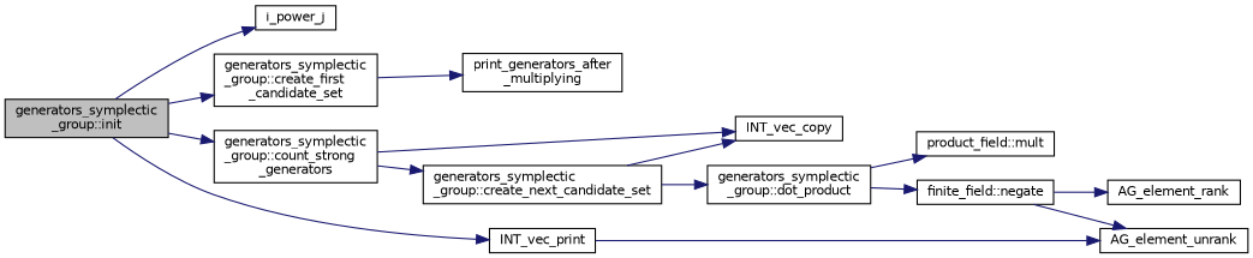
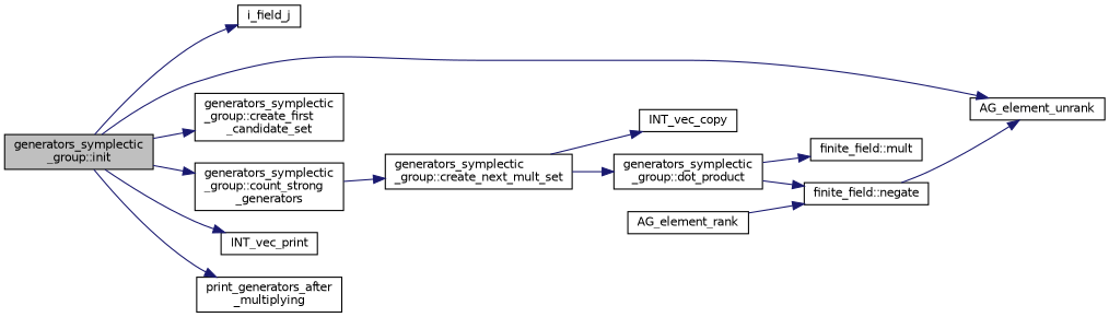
  digraph {
    rankdir=LR
    node [color=black fillcolor=white fontname=Helvetica fontsize=10 shape=record style=filled]
    edge [color=midnightblue fontname=Helvetica fontsize=10 labelfontname=Helvetica labelfontsize=10 style=solid]
    n1 [fillcolor=grey75 fontcolor=black height=0.2 label="generators_symplectic\l_group::init" width=0.4]
-   n2 [height=0.2 label=i_power_j width=0.4]
+   n2 [height=0.2 label=i_field_j width=0.4]
    n3 [height=0.2 label=AG_element_unrank width=0.4]
    n4 [height=0.2 label="generators_symplectic\l_group::create_first\l_candidate_set" width=0.4]
    n5 [height=0.2 label="generators_symplectic\l_group::count_strong\l_generators" width=0.4]
    n6 [height=0.2 label=INT_vec_print width=0.4]
    n7 [height=0.2 label="print_generators_after\l_multiplying" width=0.4]
    n8 [height=0.2 label=INT_vec_copy width=0.4]
-   n9 [height=0.2 label="generators_symplectic\l_group::create_next_candidate_set" width=0.4]
+   n9 [height=0.2 label="generators_symplectic\l_group::create_next_mult_set" width=0.4]
    n10 [height=0.2 label="generators_symplectic\l_group::dot_product" width=0.4]
-   n11 [height=0.2 label="product_field::mult" width=0.4]
+   n11 [height=0.2 label="finite_field::mult" width=0.4]
    n12 [height=0.2 label="finite_field::negate" width=0.4]
    n13 [height=0.2 label=AG_element_rank width=0.4]
    n1 -> n2
-   n6 -> n3
+   n1 -> n3
    n1 -> n4
    n1 -> n5
    n1 -> n6
-   n4 -> n7
-   n5 -> n8
+   n1 -> n7
    n5 -> n9
    n9 -> n8
    n9 -> n10
    n10 -> n11
    n10 -> n12
    n12 -> n3
-   n12 -> n13
+   n13 -> n12
  }
